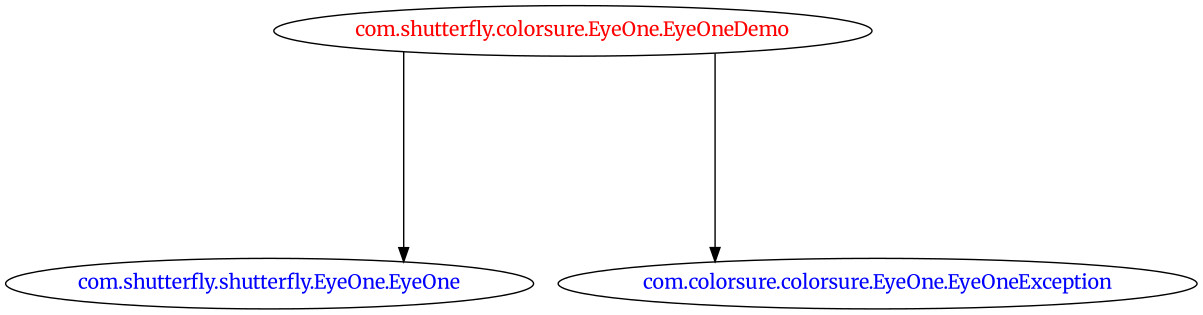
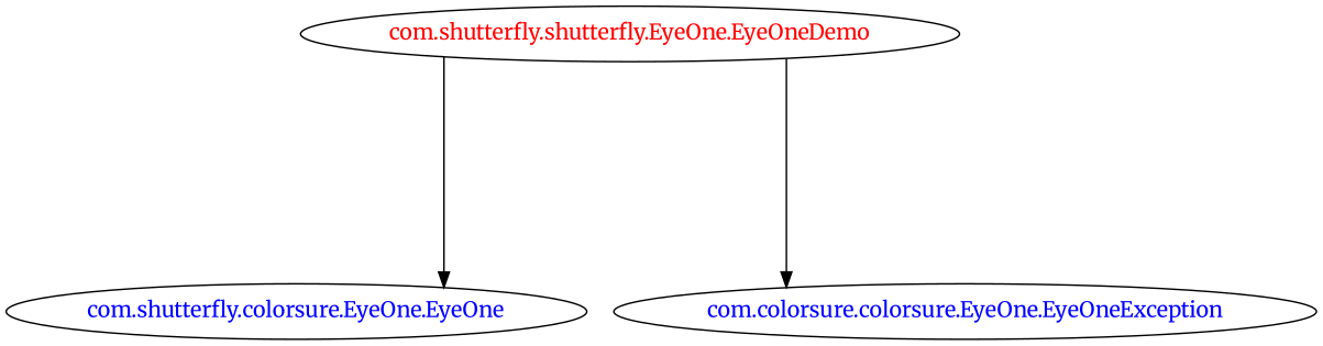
  digraph {
    concentrate=true
    fontname=Merriweather
    rankdir=TB
    ranksep=2.0
    splines=ortho
    node [fontcolor=blue fontname=Merriweather]
    edge [fontname=Merriweather]
-   "com.shutterfly.colorsure.EyeOne.EyeOneDemo" [fontcolor=red]
-   "com.shutterfly.colorsure.EyeOne.EyeOne" [label="com.shutterfly.shutterfly.EyeOne.EyeOne"]
+   "com.shutterfly.colorsure.EyeOne.EyeOneDemo" [fontcolor=red label="com.shutterfly.shutterfly.EyeOne.EyeOneDemo"]
+   "com.shutterfly.colorsure.EyeOne.EyeOne"
    n3 [label="com.colorsure.colorsure.EyeOne.EyeOneException"]
    "com.shutterfly.colorsure.EyeOne.EyeOneDemo" -> "com.shutterfly.colorsure.EyeOne.EyeOne"
    "com.shutterfly.colorsure.EyeOne.EyeOneDemo" -> n3
  }
